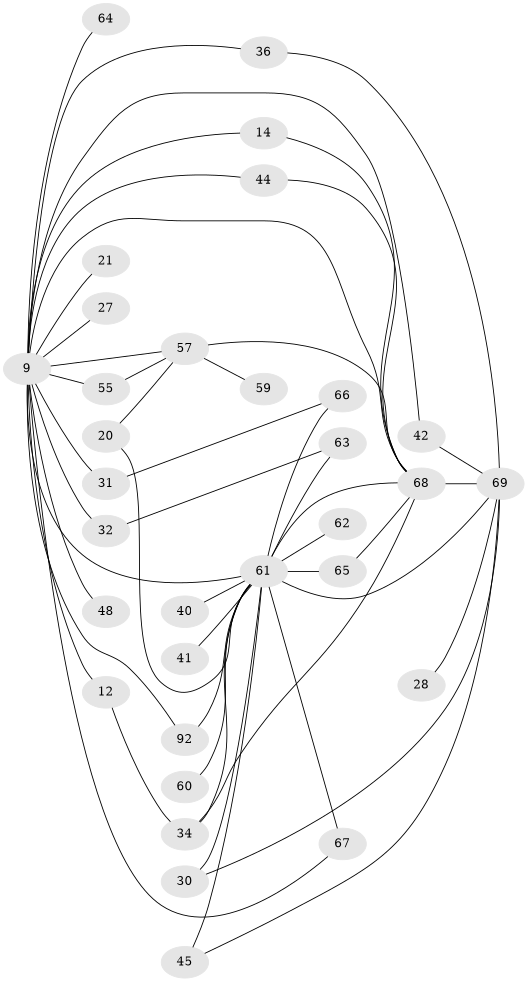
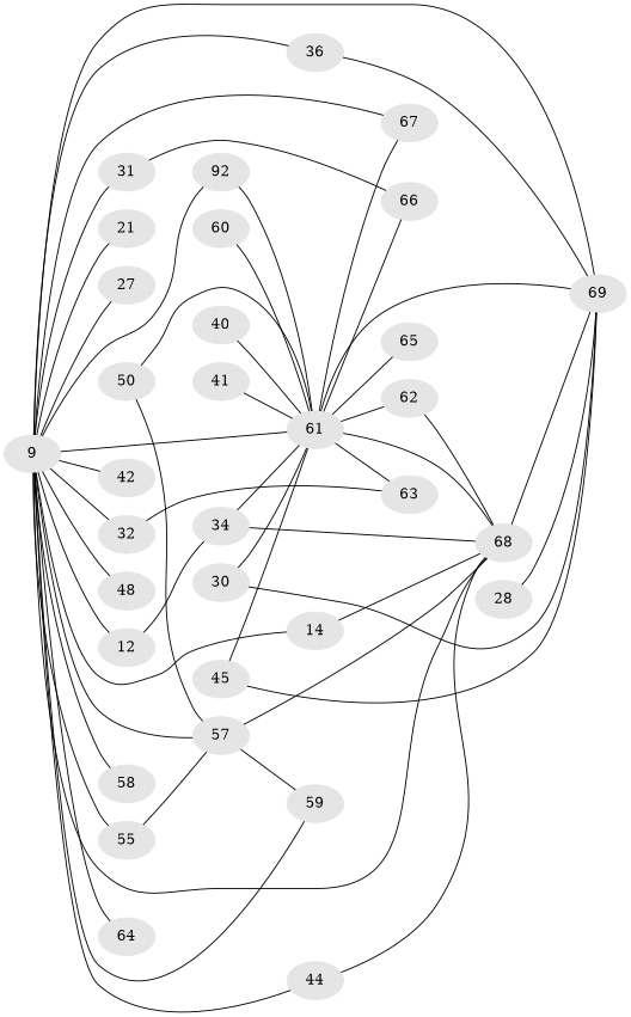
  graph {
    rankdir=LR
    node [color=gray90 style=filled]
    9 [super="+5+6"]
    12
    14
    21
    27 [super="+20"]
    31 [super="+26"]
    32 [super="+24"]
    36
    42
    44
    48
    n12 [label=92 super="+17"]
    55
    57 [super="+51+33+19+46+53+56"]
+   58
    59
    61 [super="+35+16+43+38+39+47"]
    64
    67
    68 [super="+49+10"]
    69 [super="+15+7"]
    34 [super="+23+29"]
    66
    63
    62
    65
    28
    30
    40
    41 [super="+11"]
    45
-   50 [label=20]
+   50
    60
    9 -- 12 [weight=2]
    9 -- 14
    9 -- 21 [weight=2]
    9 -- 27 [weight=2]
    9 -- 31 [weight=3]
    9 -- 32 [weight=3]
    9 -- 36
    9 -- 42
    9 -- 44
    9 -- 48 [weight=2]
    9 -- n12
    9 -- 55
    9 -- 57 [weight=8]
+   9 -- 58 [weight=2]
+   9 -- 59
    9 -- 61 [weight=14]
    9 -- 64 [weight=2]
    9 -- 67
    9 -- 68 [weight=9]
-   42 -- 69 [weight=9]
+   9 -- 69 [weight=9]
    12 -- 34
    14 -- 68
    31 -- 66
    32 -- 63
    36 -- 69
    44 -- 68
    n12 -- 61
    55 -- 57
    57 -- 59
    57 -- 68 [weight=2]
    61 -- 67
    61 -- 68 [weight=6]
    61 -- 69 [weight=5]
    61 -- 66
    61 -- 63
    61 -- 62 [weight=2]
    61 -- 65
    68 -- 69 [weight=4]
    34 -- 61
    34 -- 68 [weight=2]
-   65 -- 68
+   62 -- 68
    28 -- 69
    30 -- 61
    30 -- 69
    40 -- 61 [weight=2]
    41 -- 61 [weight=2]
    45 -- 61
    45 -- 69
    50 -- 57
    50 -- 61
    60 -- 61
  }
